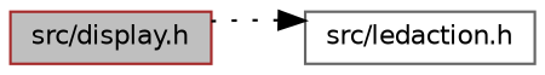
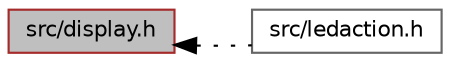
  digraph {
    rankdir=LR
    node [fontname=Helvetica fontsize=10 shape=record style=filled]
    n1 [color=brown fillcolor=grey75 fontcolor=black height=0.2 label="src/display.h" width=0.4]
    n2 [color=gray40 fillcolor=white height=0.2 label="src/ledaction.h" width=0.4]
-   n2 -> n1 [color=black dir=back fontname=Helvetica fontsize=10 labelfontname=Helvetica labelfontsize=10 style=dotted]
+   n1 -> n2 [color=black dir=back fontname=Helvetica fontsize=10 labelfontname=Helvetica labelfontsize=10 style=dotted]
  }
